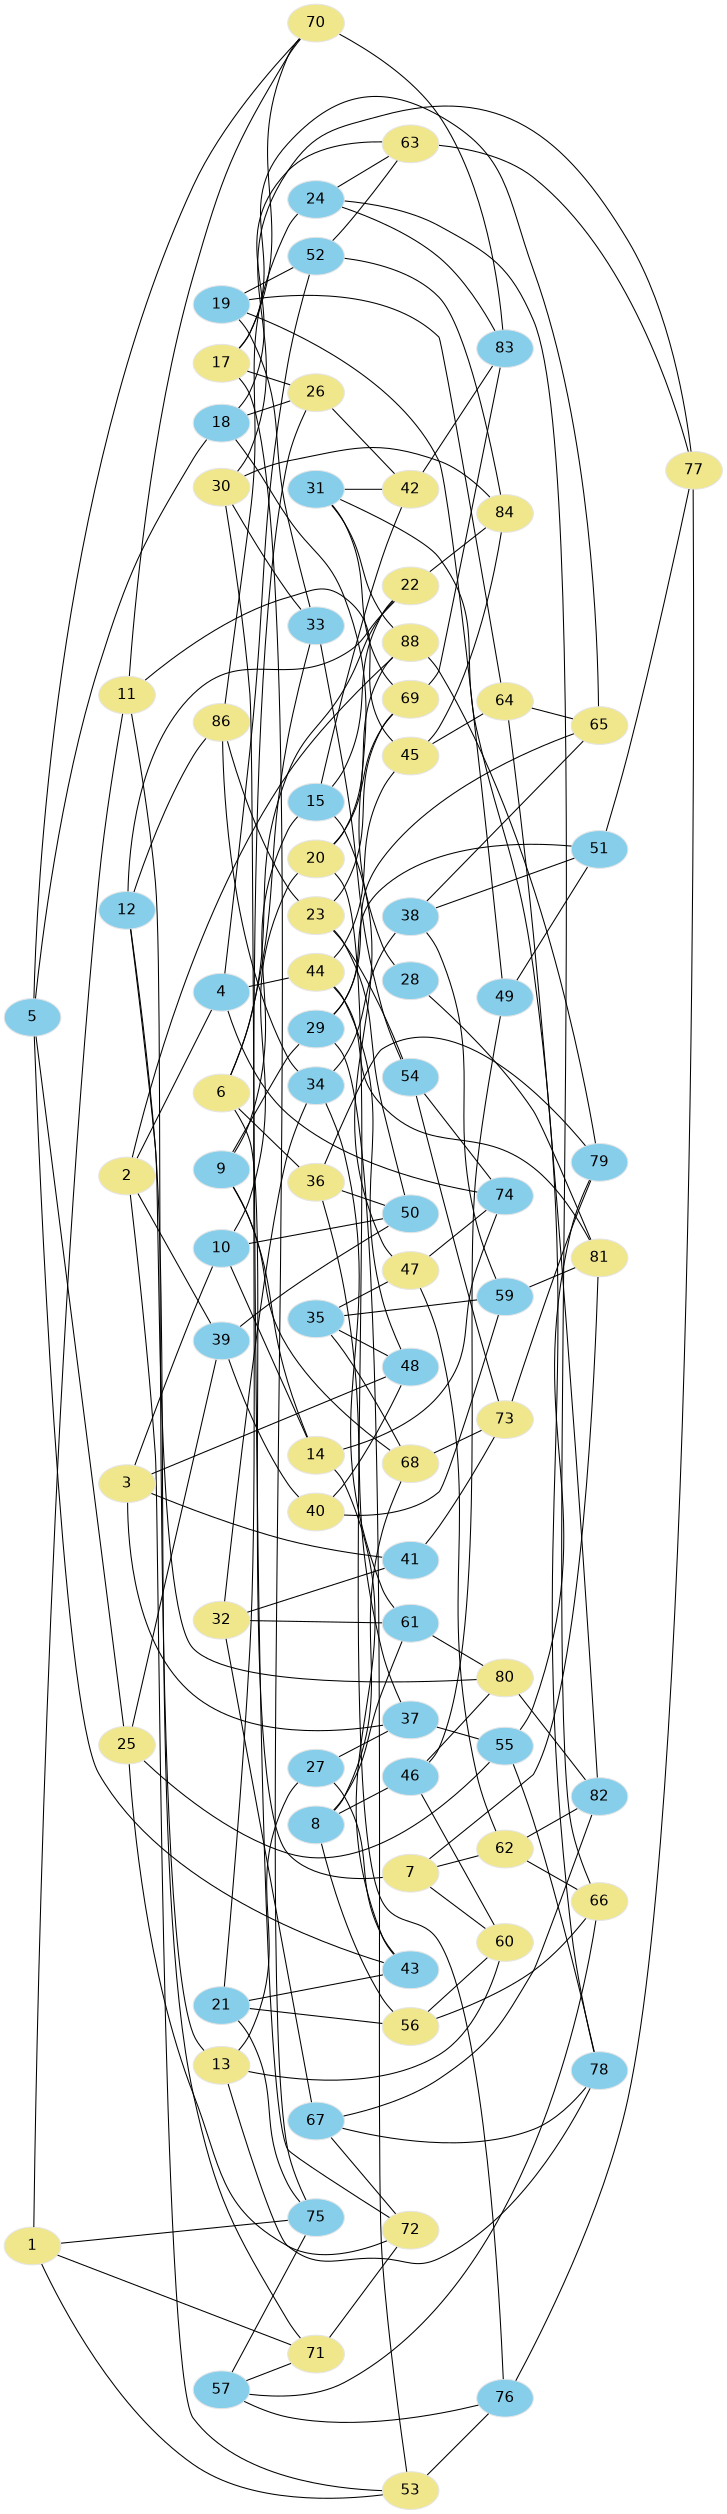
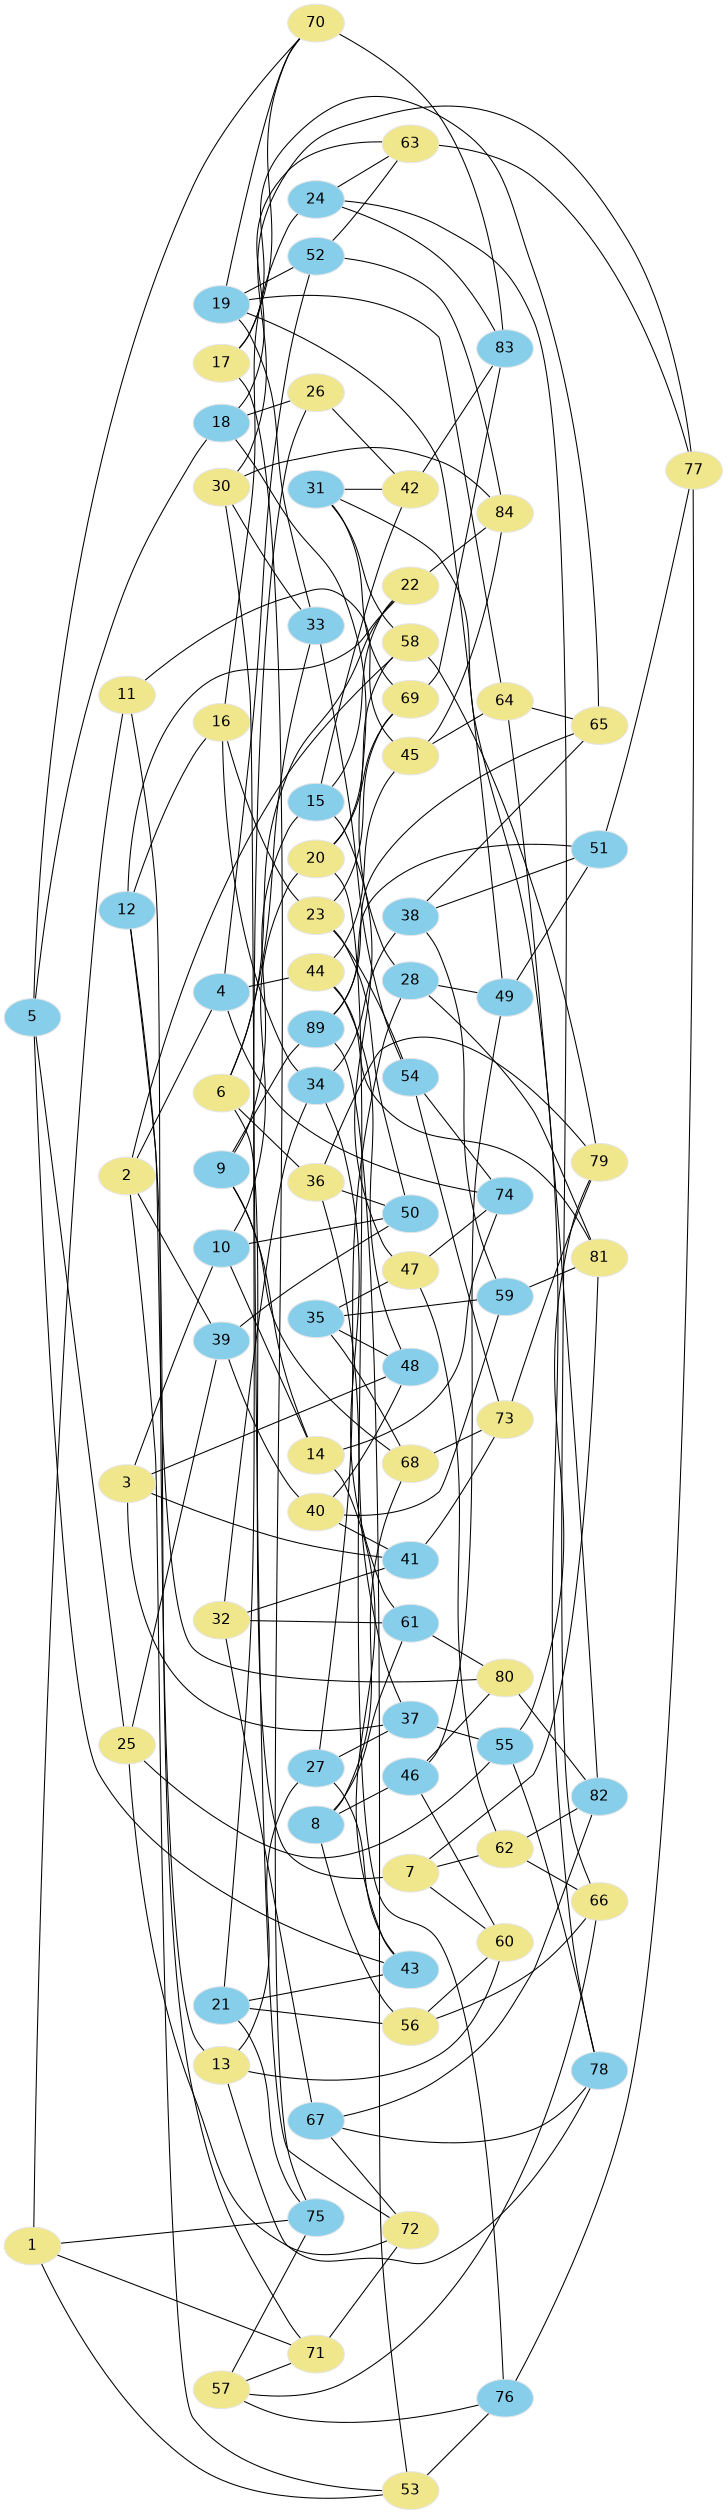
  graph {
    fontname="DejaVu Sans"
    rankdir=LR
    node [color=gray90 fillcolor=khaki fontname="DejaVu Sans" style=filled]
    edge [fontname="DejaVu Sans"]
    1
    11
    53
    71
    75 [fillcolor=skyblue]
    70
    13
    45
    76 [fillcolor=skyblue]
    72
    2
    4 [fillcolor=skyblue]
    39 [fillcolor=skyblue]
-   58 [label=88]
+   58
    44
    52 [fillcolor=skyblue]
    74 [fillcolor=skyblue]
    50 [fillcolor=skyblue]
    40
-   79 [fillcolor=skyblue]
+   79
    10 [fillcolor=skyblue]
    3
    37 [fillcolor=skyblue]
    41 [fillcolor=skyblue]
    48 [fillcolor=skyblue]
    14
    20
    55 [fillcolor=skyblue]
    73
    81
    63
    84
    5 [fillcolor=skyblue]
    18 [fillcolor=skyblue]
    25
    43 [fillcolor=skyblue]
    26
    28 [fillcolor=skyblue]
    83 [fillcolor=skyblue]
    6
    7
    22
    33 [fillcolor=skyblue]
    36
    60
    62
    54 [fillcolor=skyblue]
    66
    82 [fillcolor=skyblue]
    8 [fillcolor=skyblue]
    46 [fillcolor=skyblue]
    56
    61 [fillcolor=skyblue]
    68
    80
    49 [fillcolor=skyblue]
    9 [fillcolor=skyblue]
    15 [fillcolor=skyblue]
-   29 [fillcolor=skyblue]
+   29 [fillcolor=skyblue label=89]
    42
    47
    65
    51 [fillcolor=skyblue]
    69
    27 [fillcolor=skyblue]
    78 [fillcolor=skyblue]
    64
    12 [fillcolor=skyblue]
-   16 [label=86]
+   16
    23
    24 [fillcolor=skyblue]
    34 [fillcolor=skyblue]
    38 [fillcolor=skyblue]
    17
    77
    19 [fillcolor=skyblue]
    21 [fillcolor=skyblue]
    30
    31 [fillcolor=skyblue]
    32
    67 [fillcolor=skyblue]
    59 [fillcolor=skyblue]
    35 [fillcolor=skyblue]
-   57 [fillcolor=skyblue]
+   57
    1 -- 11
    1 -- 53
    1 -- 71
    1 -- 75
-   11 -- 70
+   19 -- 70
    11 -- 13
    11 -- 45
    53 -- 76
    71 -- 72
    70 -- 83
    13 -- 60
    13 -- 27
    13 -- 78
    45 -- 84
    45 -- 64
    76 -- 77
    2 -- 53
    2 -- 4
    2 -- 39
    2 -- 58
    4 -- 44
    4 -- 52
    4 -- 74
    39 -- 50
    39 -- 40
    58 -- 79
    44 -- 45
    44 -- 48
    44 -- 81
    52 -- 63
    52 -- 84
+   40 -- 41
    40 -- 48
    40 -- 59
    10 -- 50
    10 -- 14
    10 -- 20
    3 -- 10
    3 -- 37
    3 -- 41
    3 -- 48
    37 -- 55
    41 -- 73
    14 -- 74
    14 -- 43
    20 -- 76
    20 -- 58
    20 -- 69
    55 -- 79
    55 -- 78
    73 -- 79
    63 -- 77
    5 -- 70
    5 -- 18
    5 -- 25
    5 -- 43
    18 -- 63
    18 -- 26
    18 -- 28
    25 -- 72
    25 -- 39
    25 -- 55
    26 -- 42
    28 -- 81
+   28 -- 49
    6 -- 7
    6 -- 22
    6 -- 33
    6 -- 36
    7 -- 81
    7 -- 60
    7 -- 62
    22 -- 84
    33 -- 54
    36 -- 50
    36 -- 79
    36 -- 37
    62 -- 66
    62 -- 82
    54 -- 74
    54 -- 73
    8 -- 46
    8 -- 56
    8 -- 61
    8 -- 68
    46 -- 60
    46 -- 80
    46 -- 49
    56 -- 60
    56 -- 66
    61 -- 80
    68 -- 73
    80 -- 82
    49 -- 51
    9 -- 14
    9 -- 68
    9 -- 15
    9 -- 29
    15 -- 22
    15 -- 42
    15 -- 47
    29 -- 53
    29 -- 65
    29 -- 51
    42 -- 83
    47 -- 74
    47 -- 62
    51 -- 77
    69 -- 83
    27 -- 37
    27 -- 43
+   27 -- 28
    64 -- 82
    64 -- 65
    12 -- 71
    12 -- 22
    12 -- 80
    12 -- 16
    16 -- 23
    16 -- 24
    16 -- 34
    23 -- 50
    23 -- 54
    23 -- 69
    24 -- 63
    24 -- 83
    24 -- 66
    34 -- 61
    34 -- 38
    38 -- 65
    38 -- 51
    38 -- 59
    17 -- 75
    17 -- 70
-   17 -- 26
    17 -- 65
    19 -- 52
    19 -- 33
    19 -- 49
    19 -- 64
    21 -- 75
    21 -- 43
    21 -- 26
    21 -- 56
    30 -- 72
    30 -- 84
    30 -- 33
    30 -- 77
    31 -- 58
    31 -- 42
    31 -- 69
    31 -- 78
    32 -- 41
    32 -- 61
    32 -- 34
    32 -- 67
    67 -- 72
    67 -- 82
    67 -- 78
    59 -- 81
    35 -- 48
    35 -- 68
    35 -- 47
    35 -- 59
    57 -- 71
    57 -- 75
    57 -- 76
    57 -- 66
  }
